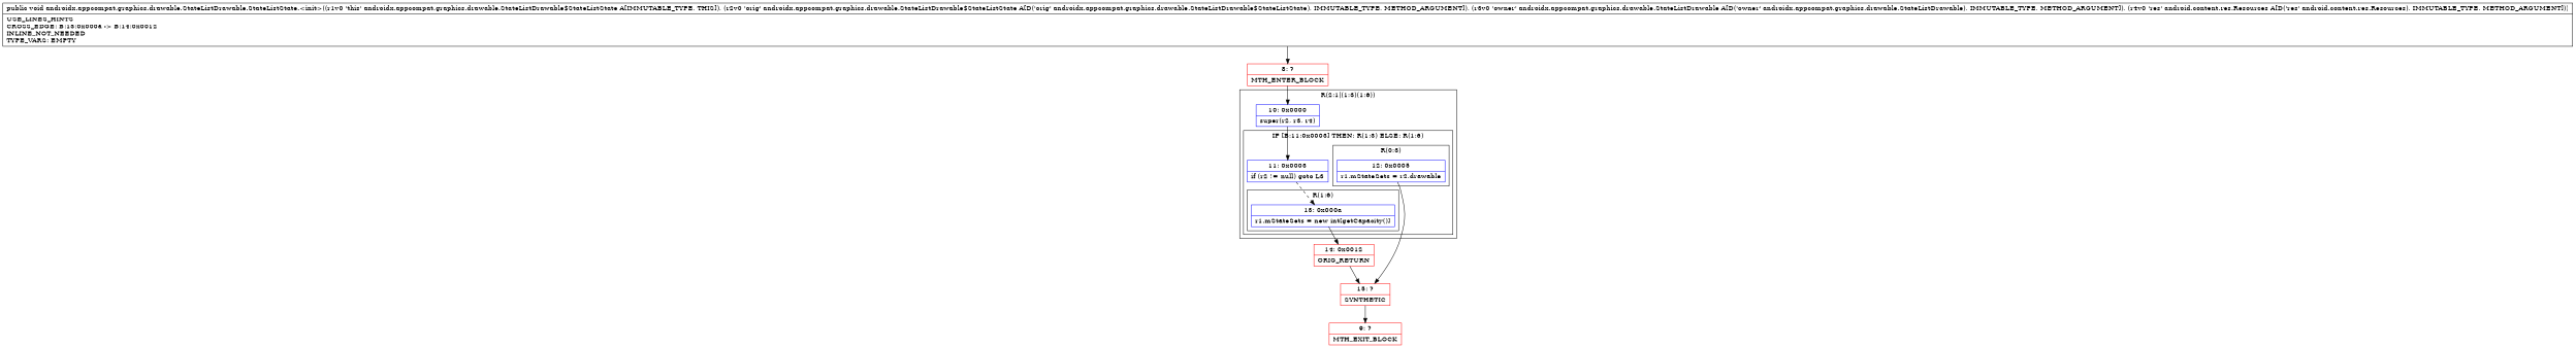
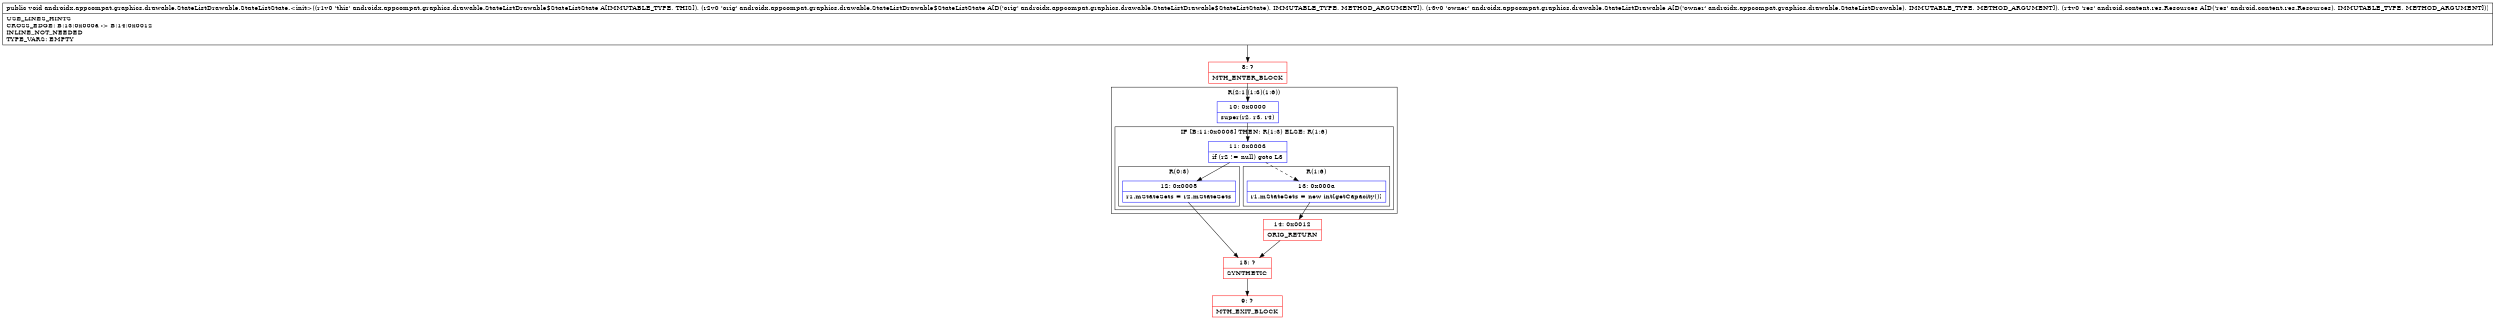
  digraph {
    node [color=blue shape=record]
-   n1 [label="{12\:\ 0x0005|r1.mStateSets = r2.drawable\l}"]
+   n1 [label="{12\:\ 0x0005|r1.mStateSets = r2.mStateSets\l}"]
    n2 [label="{13\:\ 0x000a|r1.mStateSets = new int[getCapacity()]\l}"]
    n3 [label="{11\:\ 0x0003|if (r2 != null) goto L3\l}"]
    n4 [label="{10\:\ 0x0000|super(r2, r3, r4)\l}"]
    n5 [color=red label="{15\:\ ?|SYNTHETIC\l}"]
    n6 [color=red label="{14\:\ 0x0012|ORIG_RETURN\l}"]
    n7 [color=red label="{9\:\ ?|MTH_EXIT_BLOCK\l}"]
    n8 [color=red label="{8\:\ ?|MTH_ENTER_BLOCK\l}"]
    n9 [label="{public void androidx.appcompat.graphics.drawable.StateListDrawable.StateListState.\<init\>((r1v0 'this' androidx.appcompat.graphics.drawable.StateListDrawable$StateListState A[IMMUTABLE_TYPE, THIS]), (r2v0 'orig' androidx.appcompat.graphics.drawable.StateListDrawable$StateListState A[D('orig' androidx.appcompat.graphics.drawable.StateListDrawable$StateListState), IMMUTABLE_TYPE, METHOD_ARGUMENT]), (r3v0 'owner' androidx.appcompat.graphics.drawable.StateListDrawable A[D('owner' androidx.appcompat.graphics.drawable.StateListDrawable), IMMUTABLE_TYPE, METHOD_ARGUMENT]), (r4v0 'res' android.content.res.Resources A[D('res' android.content.res.Resources), IMMUTABLE_TYPE, METHOD_ARGUMENT]))  | USE_LINES_HINTS\lCROSS_EDGE: B:13:0x000a \-\> B:14:0x0012\lINLINE_NOT_NEEDED\lTYPE_VARS: EMPTY\l}" color=""]
    subgraph cluster_1 {
      label="R(2:1|(1:3)(1:6))"
      n4
      subgraph cluster_2 {
        label="IF [B:11:0x0003] THEN: R(1:3) ELSE: R(1:6)"
        n3
        subgraph cluster_3 {
          label="R(0:3)"
          n1
        }
        subgraph cluster_4 {
          label="R(1:6)"
          n2
        }
      }
    }
    n1 -> n5
    n2 -> n6
+   n3 -> n1
    n3 -> n2 [style=dashed]
    n4 -> n3
    n5 -> n7
    n6 -> n5
    n8 -> n4
    n9 -> n8
  }
